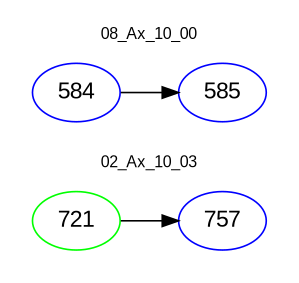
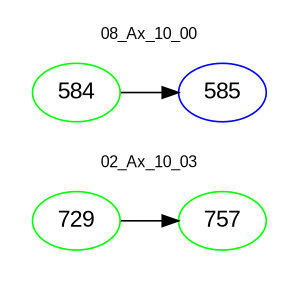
  digraph {
    fontname="Liberation Sans"
    rankdir=LR
    node [color=green fontname="Liberation Sans"]
    edge [color=black fontname="Liberation Sans"]
-   n1 [label=721]
-   n2 [color=blue label=757]
-   n3 [color=blue label=584]
+   n1 [label=729]
+   n2 [label=757]
+   n3 [label=584]
    n4 [color=blue label=585]
    subgraph cluster_1 {
      color=white
      fontsize=10
      label="02_Ax_10_03"
      n1
      n2
    }
    subgraph cluster_2 {
      color=white
      fontsize=10
      label="08_Ax_10_00"
      n3
      n4
    }
    n1 -> n2
    n3 -> n4
  }
